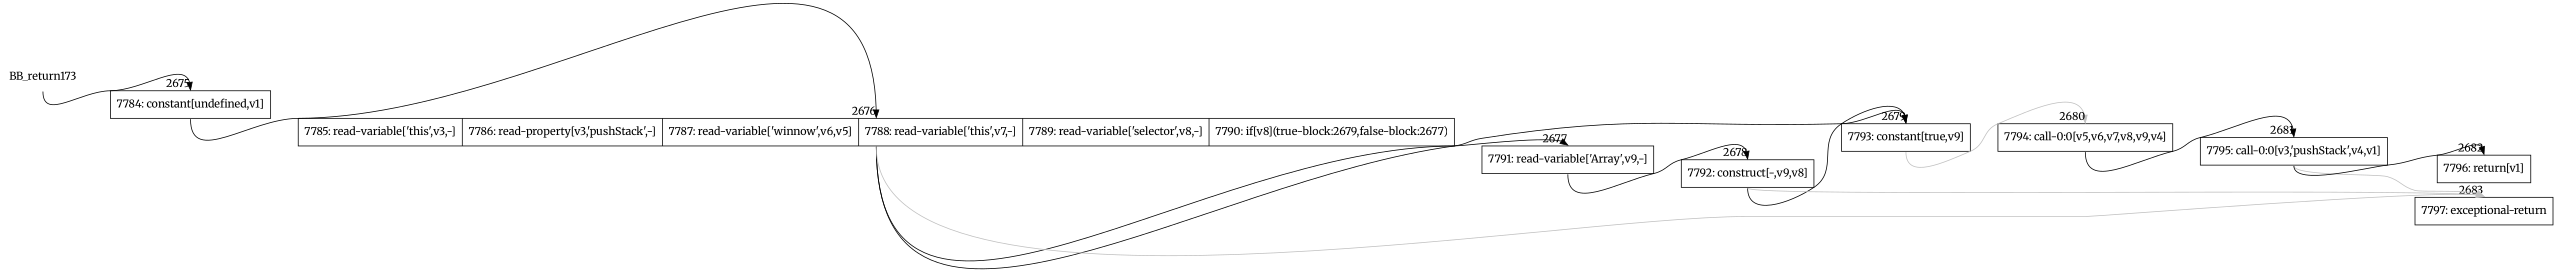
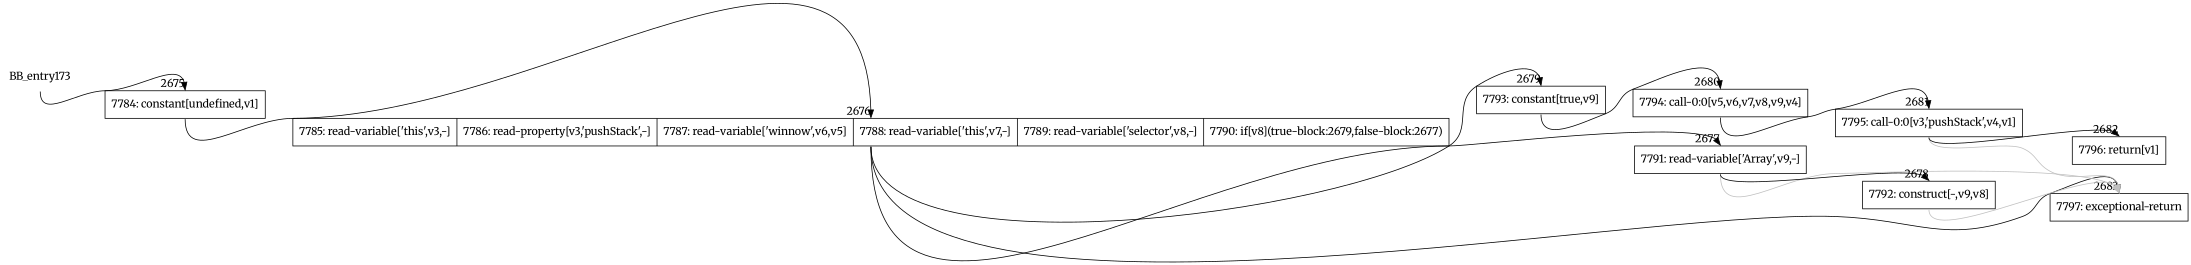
  digraph {
    fontname=Merriweather
    rankdir=LR
    node [fontname=Merriweather shape=record]
    edge [fontname=Merriweather headport=n tailport=s]
-   BB_entry173 [shape=none label=BB_return173]
+   BB_entry173 [shape=none]
    n2 [label="{7784: constant[undefined,v1]}"]
    n3 [label="{7785: read-variable['this',v3,-]|7786: read-property[v3,'pushStack',-]|7787: read-variable['winnow',v6,v5]|7788: read-variable['this',v7,-]|7789: read-variable['selector',v8,-]|7790: if[v8](true-block:2679,false-block:2677)}"]
    n4 [label="{7793: constant[true,v9]}"]
    n5 [label="{7791: read-variable['Array',v9,-]}"]
    n6 [label="{7797: exceptional-return}"]
    n7 [label="{7794: call-0:0[v5,v6,v7,v8,v9,v4]}"]
    n8 [label="{7792: construct[-,v9,v8]}"]
    n9 [label="{7795: call-0:0[v3,'pushStack',v4,v1]}"]
    n10 [label="{7796: return[v1]}"]
    BB_entry173 -> n2 [headlabel="    2675"]
    n2 -> n3 [headlabel="      2676"]
    n3 -> n4 [headlabel="      2679"]
    n3 -> n5 [headlabel="      2677"]
-   n3 -> n6 [color=gray headlabel="      2683"]
-   n4 -> n7 [headlabel="      2680" color=gray]
+   n3 -> n6 [color=black headlabel="      2683"]
+   n4 -> n7 [headlabel="      2680"]
+   n5 -> n6 [color=gray]
    n5 -> n8 [headlabel="      2678"]
    n7 -> n9 [headlabel="      2681"]
-   n8 -> n4
    n8 -> n6 [color=gray]
    n9 -> n6 [color=gray]
    n9 -> n10 [headlabel="      2682"]
  }
